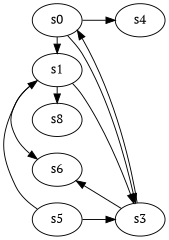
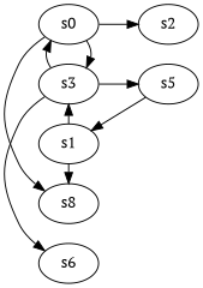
  digraph {
    fontname="PT Serif"
    rankdir=LR
    node [fontname="PT Serif" player=1]
    edge [fontname="PT Serif"]
    s0
    s1
-   s2 [label=s4]
+   s2
    s3
    n5 [label=s8]
    s6 [player=0]
    s5
-   s0 -> s1 [constraint="time % 2 == 1"]
+   s0 -> n5 [constraint="time % 2 == 1"]
    s0 -> s2
    s0 -> s3 [constraint="!(time % 5 == 0)"]
    s1 -> s3 [constraint="time % 3 == 2 && time % 4 == 2"]
    s1 -> n5 [constraint="!(time % 6 == 5)"]
-   s1 -> s6 [constraint="time % 4 == 2 && time % 5 == 4"]
    s3 -> s0 [constraint="time % 2 == 1 && time % 3 == 1"]
    s3 -> s6 [constraint="time % 4 == 2 || time % 3 == 0"]
    s5 -> s1 [constraint="time == 9 || time == 17 || time == 25"]
-   s5 -> s3
+   s3 -> s5
  }
